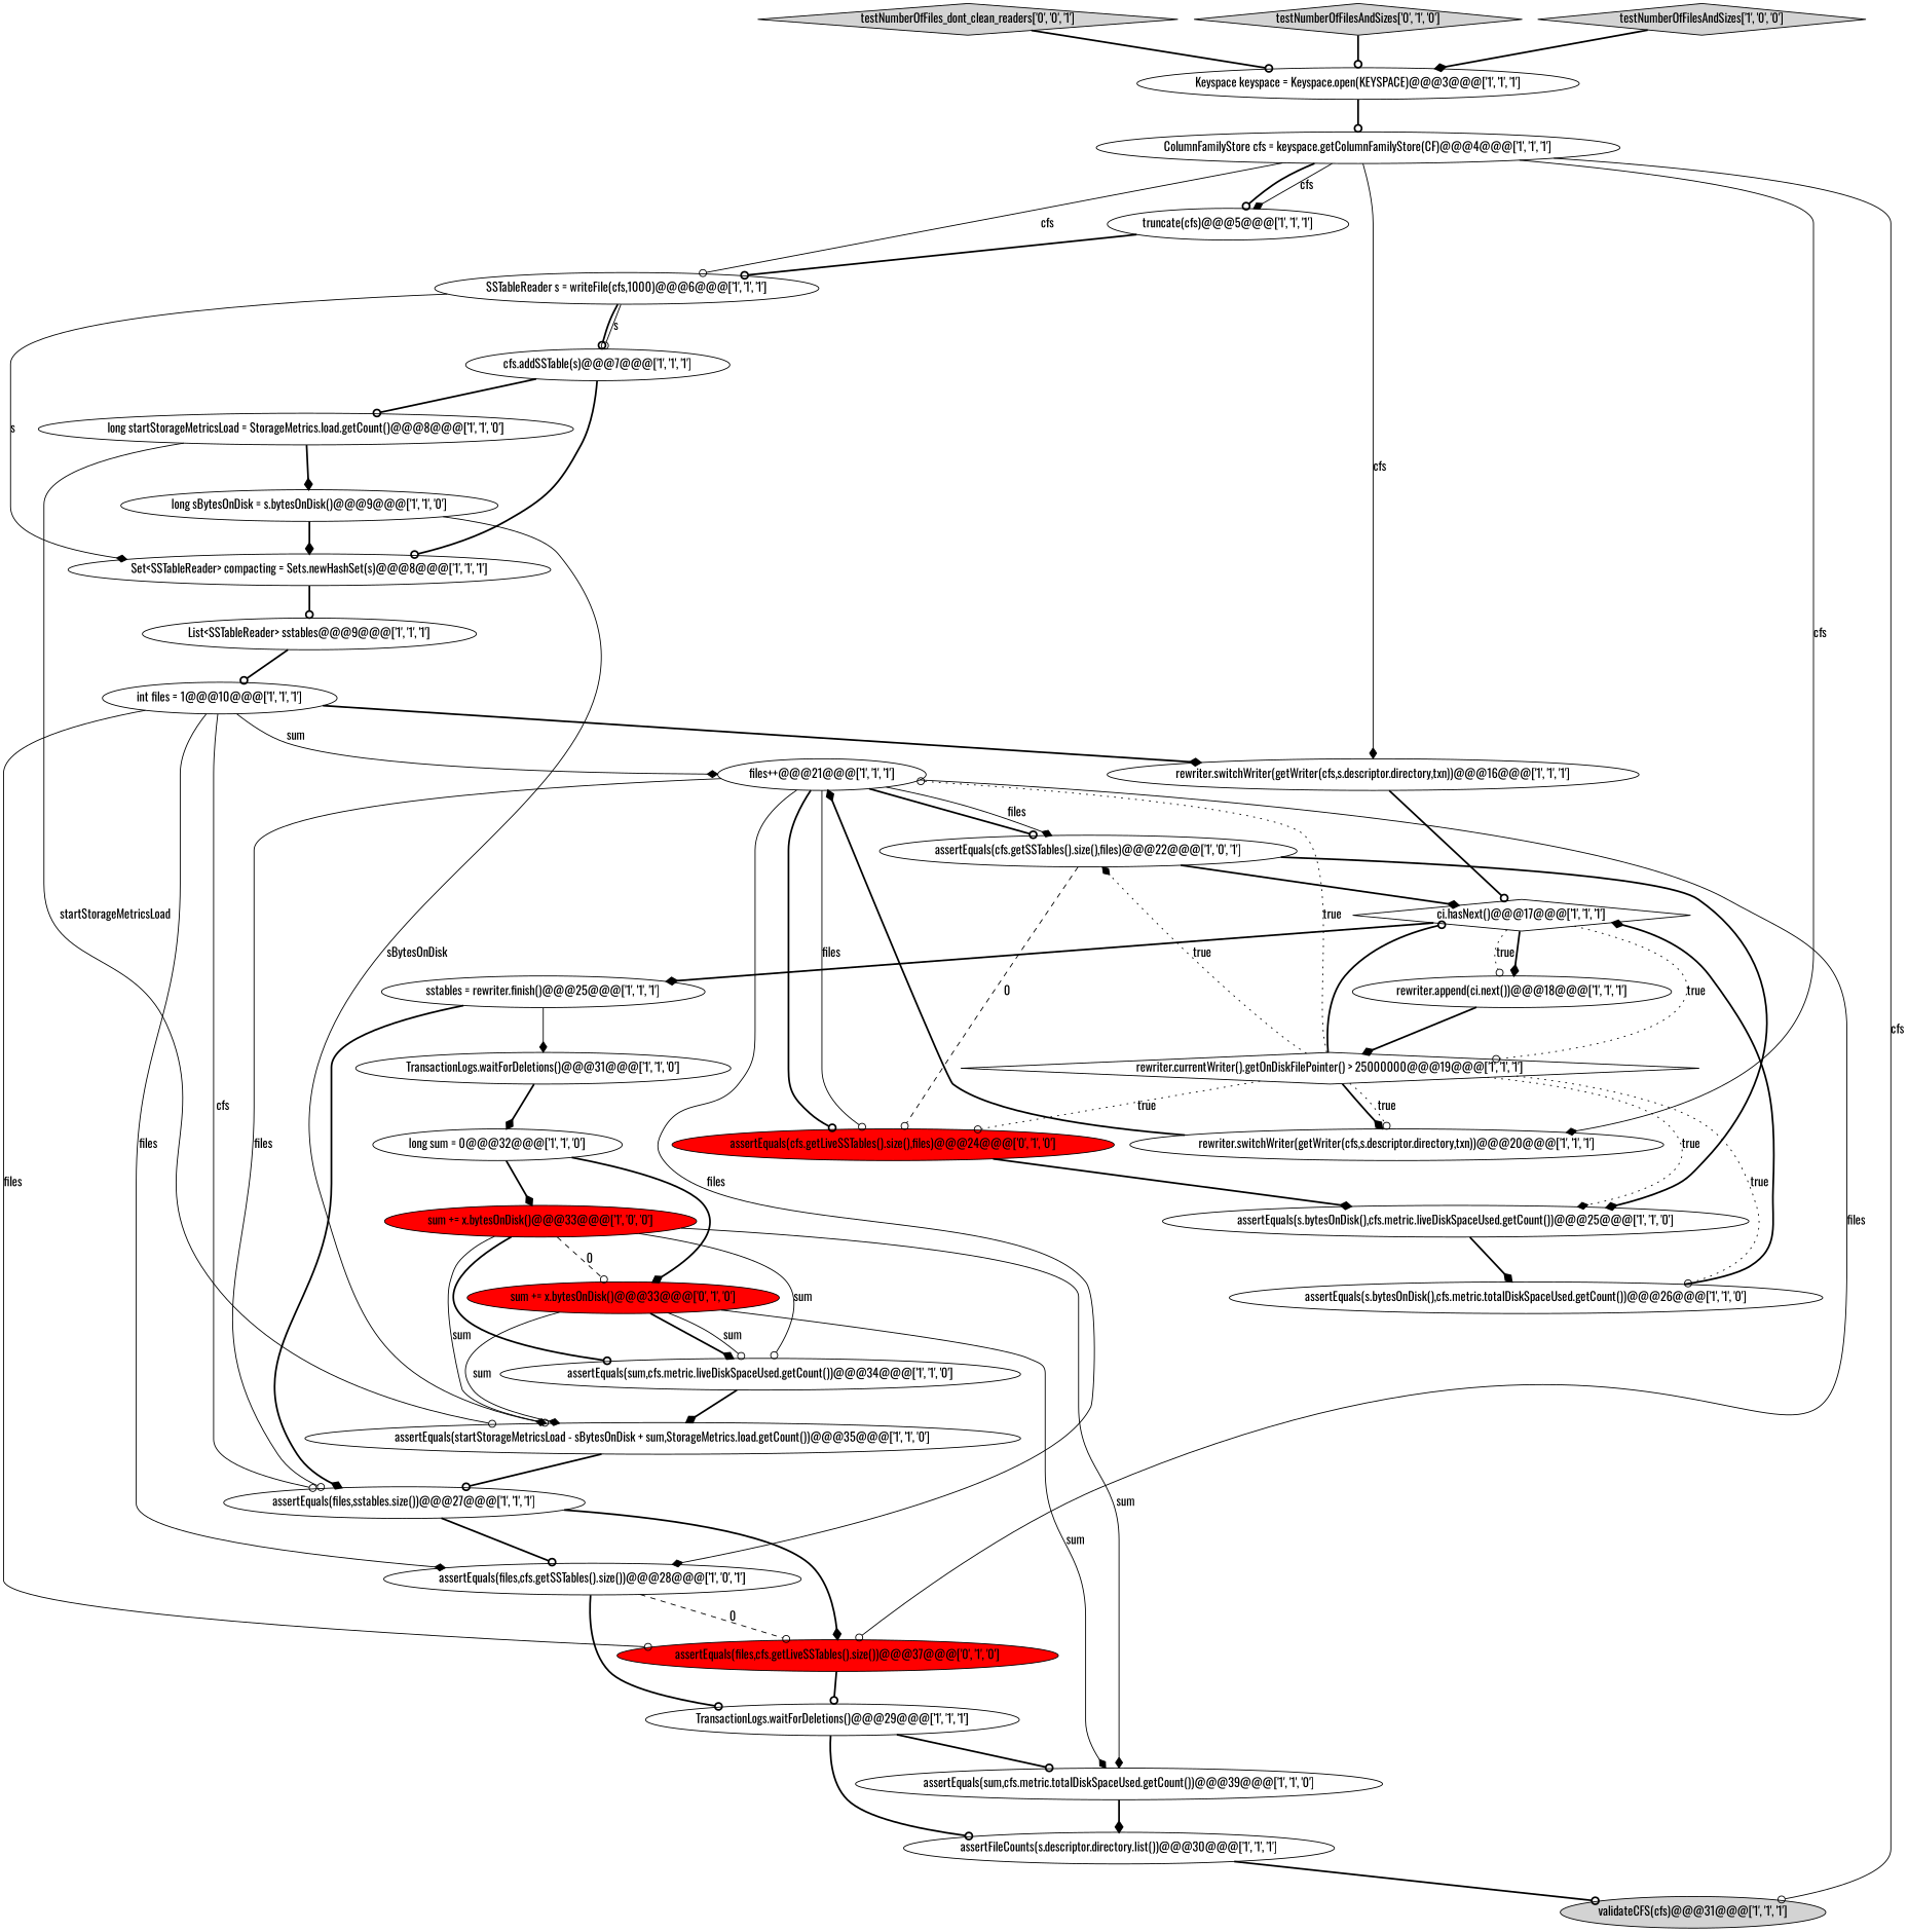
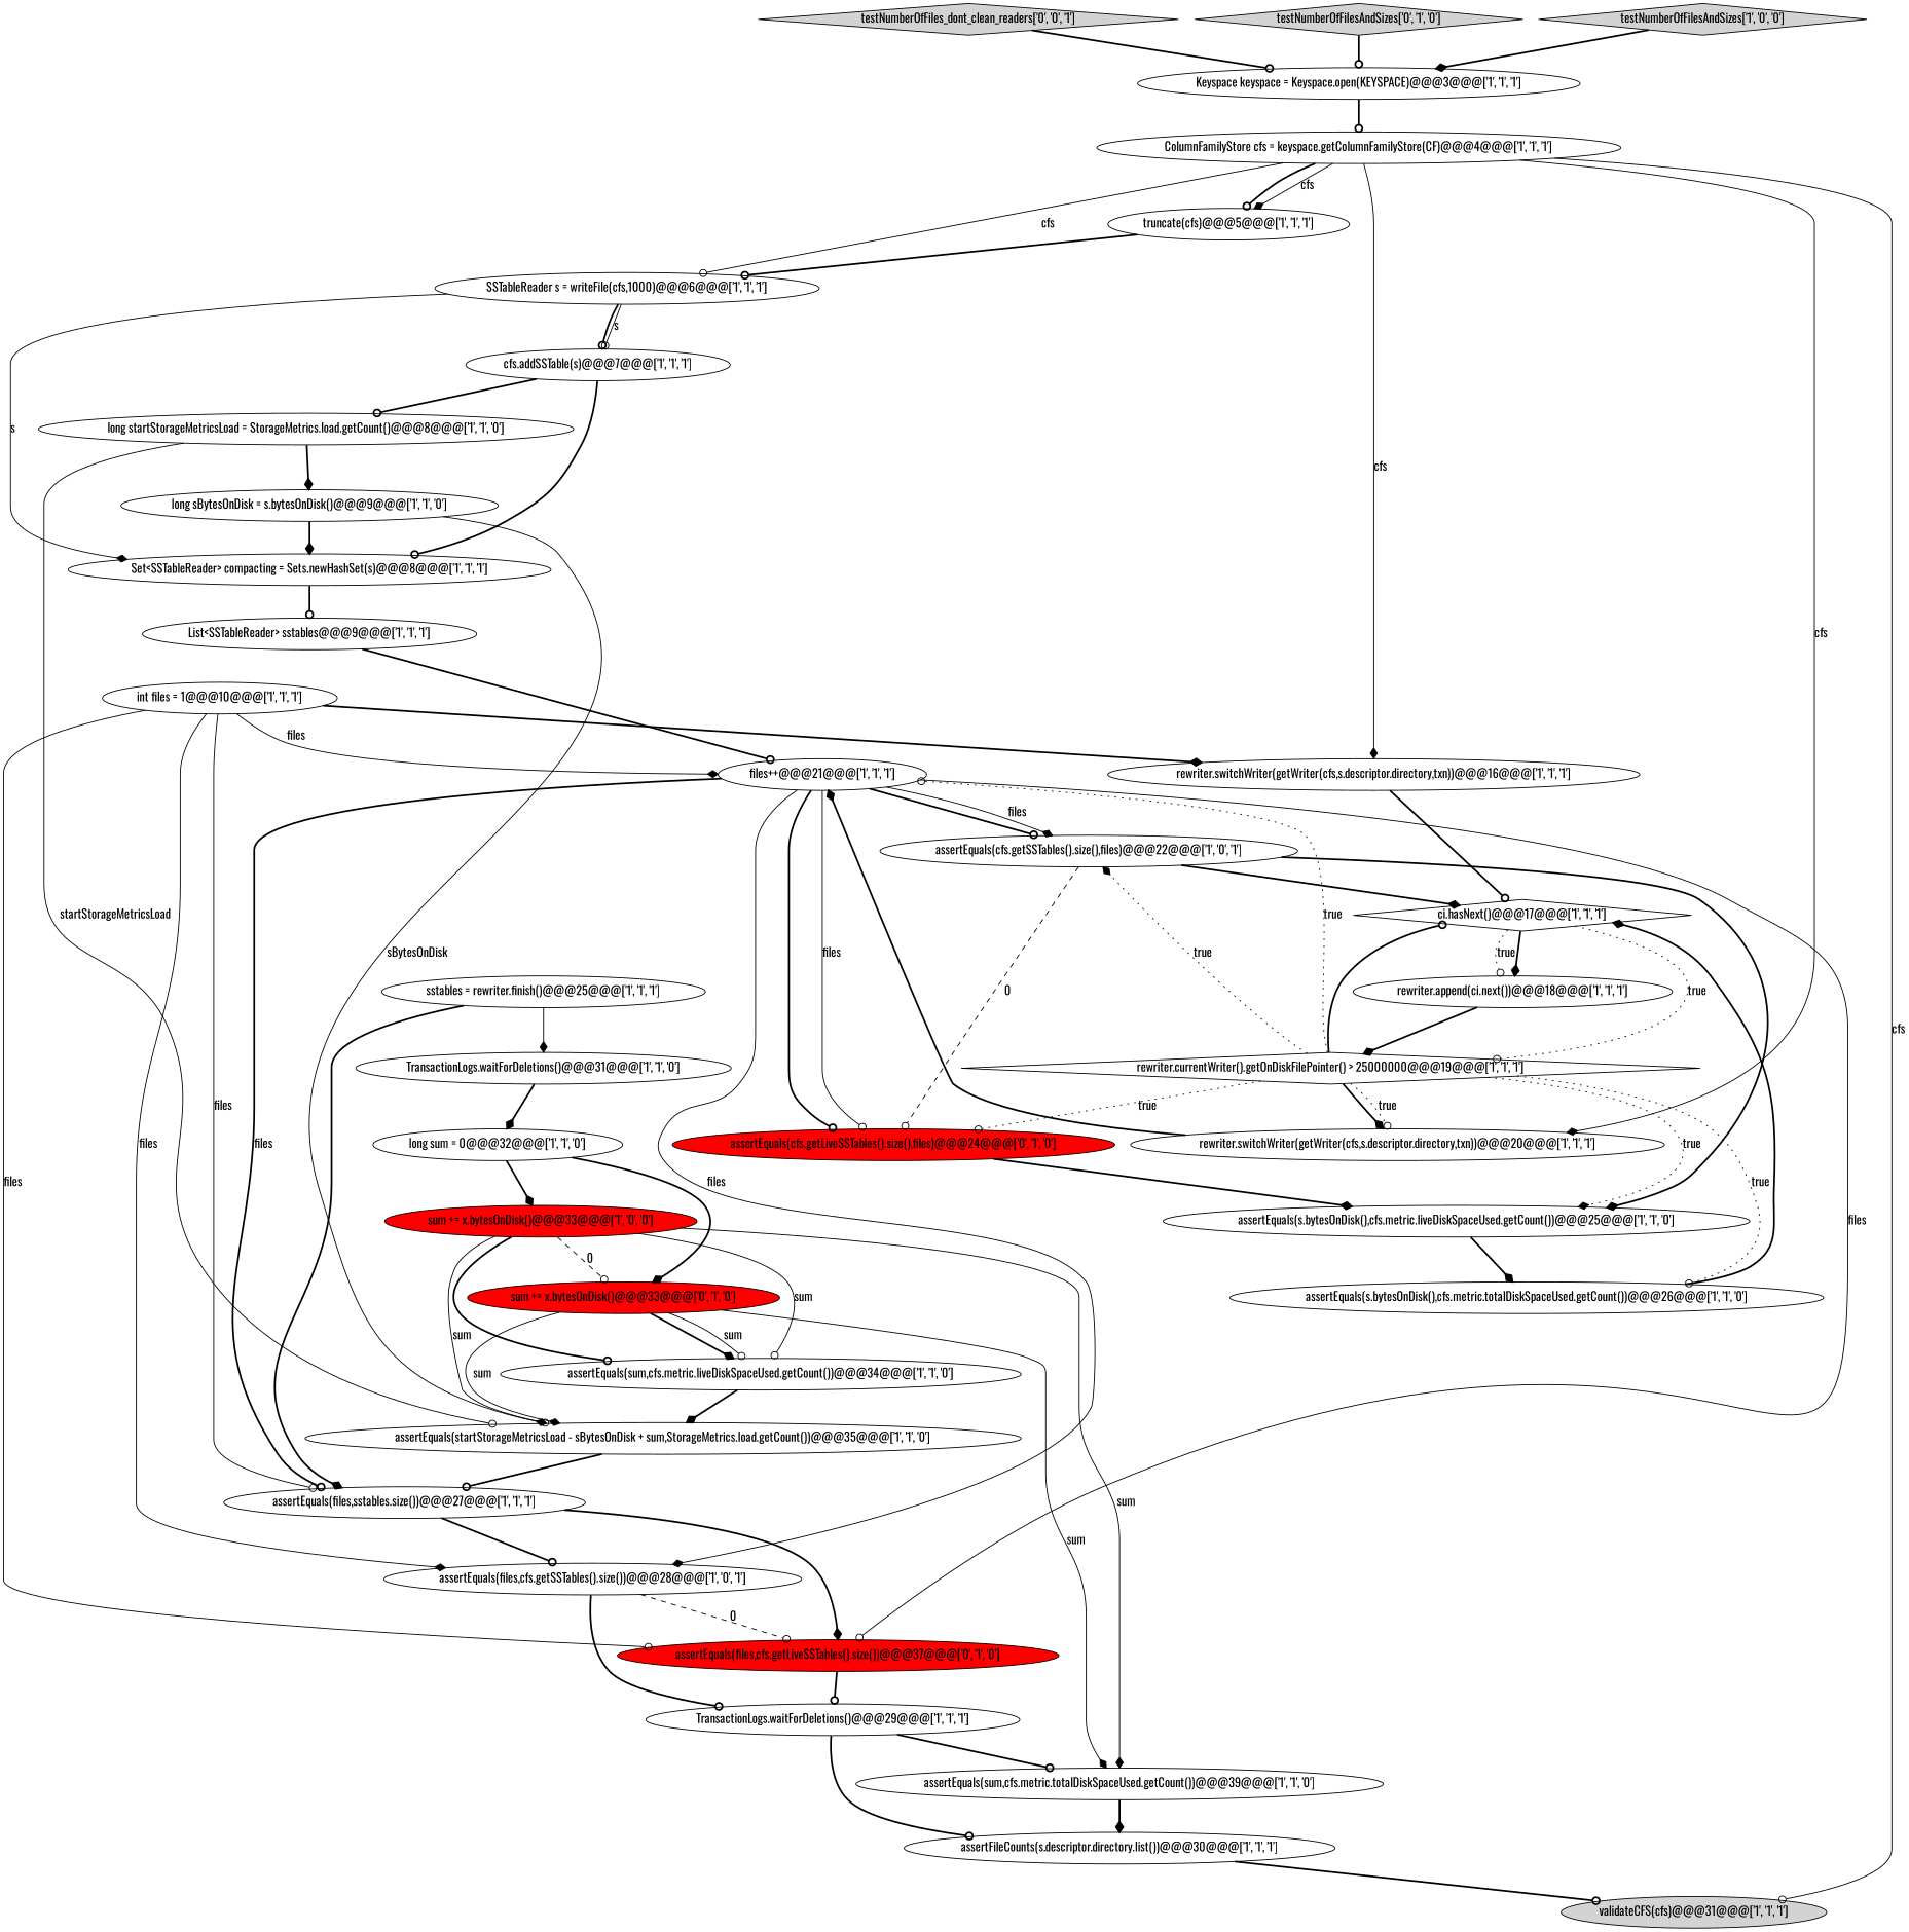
  digraph {
    fontname=Oswald
    node [fillcolor=white fontname=Oswald shape=ellipse style=filled]
    edge [arrowhead=odot fontname=Oswald style=bold]
    n1 [label="truncate(cfs)@@@5@@@['1', '1', '1']"]
    n2 [label="SSTableReader s = writeFile(cfs,1000)@@@6@@@['1', '1', '1']"]
    n3 [label="cfs.addSSTable(s)@@@7@@@['1', '1', '1']"]
    n4 [label="Set<SSTableReader> compacting = Sets.newHashSet(s)@@@8@@@['1', '1', '1']"]
    n5 [label="assertEquals(files,sstables.size())@@@27@@@['1', '1', '1']"]
    n6 [fillcolor=red label="assertEquals(files,cfs.getLiveSSTables().size())@@@37@@@['0', '1', '0']"]
    n7 [label="assertEquals(files,cfs.getSSTables().size())@@@28@@@['1', '0', '1']"]
    n8 [label="TransactionLogs.waitForDeletions()@@@29@@@['1', '1', '1']"]
    n9 [label="assertFileCounts(s.descriptor.directory.list())@@@30@@@['1', '1', '1']"]
    n10 [label="assertEquals(sum,cfs.metric.totalDiskSpaceUsed.getCount())@@@39@@@['1', '1', '0']"]
    n11 [label="assertEquals(sum,cfs.metric.liveDiskSpaceUsed.getCount())@@@34@@@['1', '1', '0']"]
    n12 [label="assertEquals(startStorageMetricsLoad - sBytesOnDisk + sum,StorageMetrics.load.getCount())@@@35@@@['1', '1', '0']"]
    n13 [label="sstables = rewriter.finish()@@@25@@@['1', '1', '1']"]
    n14 [label="TransactionLogs.waitForDeletions()@@@31@@@['1', '1', '0']"]
    n15 [label="long sum = 0@@@32@@@['1', '1', '0']"]
    n16 [fillcolor=lightgray label="testNumberOfFiles_dont_clean_readers['0', '0', '1']" shape=diamond]
    n17 [label="Keyspace keyspace = Keyspace.open(KEYSPACE)@@@3@@@['1', '1', '1']"]
    n18 [label="ColumnFamilyStore cfs = keyspace.getColumnFamilyStore(CF)@@@4@@@['1', '1', '1']"]
    n19 [label="ci.hasNext()@@@17@@@['1', '1', '1']" shape=diamond]
    n20 [label="rewriter.currentWriter().getOnDiskFilePointer() > 25000000@@@19@@@['1', '1', '1']" shape=diamond]
    n21 [label="rewriter.append(ci.next())@@@18@@@['1', '1', '1']"]
    n22 [label="files++@@@21@@@['1', '1', '1']"]
    n23 [label="assertEquals(s.bytesOnDisk(),cfs.metric.liveDiskSpaceUsed.getCount())@@@25@@@['1', '1', '0']"]
    n24 [label="assertEquals(s.bytesOnDisk(),cfs.metric.totalDiskSpaceUsed.getCount())@@@26@@@['1', '1', '0']"]
    n25 [label="assertEquals(cfs.getSSTables().size(),files)@@@22@@@['1', '0', '1']"]
    n26 [label="rewriter.switchWriter(getWriter(cfs,s.descriptor.directory,txn))@@@20@@@['1', '1', '1']"]
    n27 [fillcolor=red label="assertEquals(cfs.getLiveSSTables().size(),files)@@@24@@@['0', '1', '0']"]
    n28 [label="int files = 1@@@10@@@['1', '1', '1']"]
    n29 [label="rewriter.switchWriter(getWriter(cfs,s.descriptor.directory,txn))@@@16@@@['1', '1', '1']"]
    n30 [fillcolor=red label="sum += x.bytesOnDisk()@@@33@@@['1', '0', '0']"]
    n31 [fillcolor=red label="sum += x.bytesOnDisk()@@@33@@@['0', '1', '0']"]
    n32 [label="long startStorageMetricsLoad = StorageMetrics.load.getCount()@@@8@@@['1', '1', '0']"]
    n33 [label="List<SSTableReader> sstables@@@9@@@['1', '1', '1']"]
    n34 [label="long sBytesOnDisk = s.bytesOnDisk()@@@9@@@['1', '1', '0']"]
    n35 [fillcolor=lightgray label="validateCFS(cfs)@@@31@@@['1', '1', '1']"]
    n36 [fillcolor=lightgray label="testNumberOfFilesAndSizes['0', '1', '0']" shape=diamond]
    n37 [fillcolor=lightgray label="testNumberOfFilesAndSizes['1', '0', '0']" shape=diamond]
    n1 -> n2
    n2 -> n3 [label=s style=solid]
    n2 -> n3
    n2 -> n4 [arrowhead=diamond label=s style=solid]
    n3 -> n4
    n3 -> n32
    n4 -> n33
    n5 -> n6 [arrowhead=diamond]
    n5 -> n7
    n6 -> n8
    n7 -> n6 [label=0 style=dashed]
    n7 -> n8
    n8 -> n9
    n8 -> n10
    n9 -> n35
    n10 -> n9 [arrowhead=diamond]
    n11 -> n12 [arrowhead=diamond]
    n12 -> n5
    n13 -> n5 [arrowhead=diamond]
    n13 -> n14 [arrowhead=diamond style=solid]
    n14 -> n15 [arrowhead=diamond]
    n15 -> n30 [arrowhead=diamond]
    n15 -> n31 [arrowhead=diamond]
    n16 -> n17
    n17 -> n18
    n18 -> n1 [arrowhead=diamond label=cfs style=solid]
    n18 -> n1
    n18 -> n2 [label=cfs style=solid]
    n18 -> n26 [arrowhead=diamond label=cfs style=solid]
    n18 -> n29 [arrowhead=diamond label=cfs style=solid]
    n18 -> n35 [label=cfs style=solid]
-   n19 -> n13 [arrowhead=diamond]
    n19 -> n20 [label=true style=dotted]
    n19 -> n21 [label=true style=dotted]
    n19 -> n21 [arrowhead=diamond]
    n20 -> n19
    n20 -> n22 [label=true style=dotted]
    n20 -> n23 [arrowhead=diamond label=true style=dotted]
    n20 -> n24 [label=true style=dotted]
    n20 -> n25 [arrowhead=diamond label=true style=dotted]
    n20 -> n26 [arrowhead=diamond]
    n20 -> n26 [label=true style=dotted]
    n20 -> n27 [label=true style=dotted]
    n21 -> n20 [arrowhead=diamond]
-   n22 -> n5 [label=files style=solid]
+   n22 -> n5 [label=files]
    n22 -> n6 [label=files style=solid]
    n22 -> n7 [arrowhead=diamond label=files style=solid]
    n22 -> n25
    n22 -> n25 [arrowhead=diamond label=files style=solid]
    n22 -> n27
    n22 -> n27 [label=files style=solid]
    n23 -> n24 [arrowhead=diamond]
    n24 -> n19 [arrowhead=diamond]
    n25 -> n19 [arrowhead=diamond]
    n25 -> n23 [arrowhead=diamond]
    n25 -> n27 [label=0 style=dashed]
    n26 -> n22 [arrowhead=diamond]
    n27 -> n23 [arrowhead=diamond]
-   n28 -> n5 [label=cfs style=solid]
+   n28 -> n5 [label=files style=solid]
    n28 -> n6 [label=files style=solid]
    n28 -> n7 [arrowhead=diamond label=files style=solid]
-   n28 -> n22 [arrowhead=diamond label=sum style=solid]
+   n28 -> n22 [arrowhead=diamond label=files style=solid]
    n28 -> n29 [arrowhead=diamond]
    n29 -> n19
    n30 -> n10 [arrowhead=diamond label=sum style=solid]
    n30 -> n11
    n30 -> n11 [label=sum style=solid]
    n30 -> n12 [label=sum style=solid]
    n30 -> n31 [label=0 style=dashed]
    n31 -> n10 [arrowhead=diamond label=sum style=solid]
    n31 -> n11 [arrowhead=diamond]
    n31 -> n11 [label=sum style=solid]
    n31 -> n12 [arrowhead=diamond label=sum style=solid]
    n32 -> n12 [label=startStorageMetricsLoad style=solid]
    n32 -> n34 [arrowhead=diamond]
-   n33 -> n28
+   n33 -> n22
    n34 -> n4 [arrowhead=diamond]
    n34 -> n12 [arrowhead=diamond label=sBytesOnDisk style=solid]
    n36 -> n17
    n37 -> n17 [arrowhead=diamond]
  }
